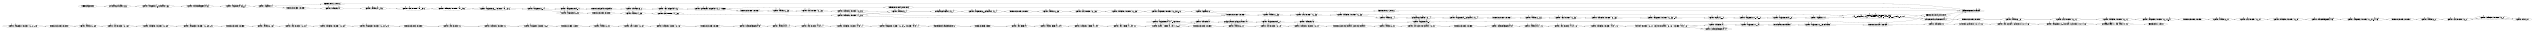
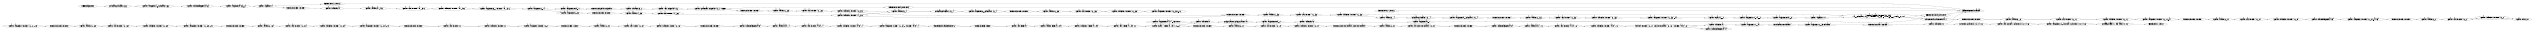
  digraph {
    rankdir=LR
    n1 [label="(<operator>.assignment,v4 = Curl_ccalloc(1, 336))"]
    n2 [label="(<operator>.indirectIndexAccess,a1[188])"]
    n3 [label="(<operator>.assignment,a1[188] = v4)"]
    n4 [label="(Curl_ccalloc,Curl_ccalloc(1, 336))"]
    n5 [label="(<operator>.logicalNot,!v4)"]
    n6 [label="(RETURN,return 27;,return 27;)"]
    n7 [label="(UNKNOWN,_DWORD *,_DWORD *)"]
    n8 [label="(METHOD_RETURN,int __fastcall)"]
    n9 [label="(<operator>.indirection,*a1)"]
    n10 [label="(<operator>.assignment,v5 = *(_DWORD *)(*a1 + 1576))"]
    n11 [label="(<operator>.assignment,v6 = v4)"]
    n12 [label="(<operator>.assignment,result = 71)"]
    n13 [label="(<operator>.assignment,v5 = 512)"]
    n14 [label="(<operator>.indirection,*(_DWORD *)(*a1 + 1576))"]
    n15 [label="(<operator>.cast,(_DWORD *)(*a1 + 1576))"]
    n16 [label="(<operator>.addition,*a1 + 1576)"]
    n17 [label="(UNKNOWN,unsigned int,unsigned int)"]
    n18 [label="(UNKNOWN,_DWORD *,_DWORD *)"]
    n19 [label="(<operator>.subtraction,v5 - 8)"]
    n20 [label="(<operator>.greaterThan,(unsigned int)(v5 - 8) > 0xFFB0)"]
    n21 [label="(RETURN,return result;,return result;)"]
    n22 [label="(UNKNOWN,_DWORD *,_DWORD *)"]
    n23 [label="(<operator>.addition,v6 + 328)"]
    n24 [label="(<operator>.cast,(unsigned int)(v5 - 8))"]
    n25 [label="(<operator>.indirection,*(_DWORD *)(v6 + 328))"]
    n26 [label="(<operator>.addition,v5 + 4)"]
    n27 [label="(UNKNOWN,_DWORD *,_DWORD *)"]
    n28 [label="(Curl_ccalloc,Curl_ccalloc(1, v5 + 4))"]
    n29 [label="(<operator>.addition,v6 + 332)"]
    n30 [label="(<operator>.cast,(_DWORD *)(v6 + 328))"]
    n31 [label="(<operator>.addition,v4 + 328)"]
    n32 [label="(<operator>.indirection,*(_DWORD *)(v4 + 328))"]
    n33 [label="(<operator>.cast,(_DWORD *)(v4 + 328))"]
    n34 [label="(<operator>.assignment,v8 = Curl_ccalloc(1, v5 + 4))"]
    n35 [label="(UNKNOWN,_DWORD *,_DWORD *)"]
    n36 [label="(<operator>.addition,v6 + 328)"]
    n37 [label="(<operator>.assignment,*(_DWORD *)(v6 + 328) = v8)"]
-   n38 [label="(<operator>.logicalNot,!v8)"]
    n39 [label="(RETURN,return 27;,return 27;)"]
    n40 [label="(<operator>.indirection,*(_DWORD *)(v6 + 328))"]
    n41 [label="(<operator>.cast,(_DWORD *)(v6 + 328))"]
    n42 [label="(<operator>.logicalOr,*(_DWORD *)(v6 + 332)\n    || (v9 = Curl_ccalloc(1, v5 + 4), *(_DWORD *)(v6 + 332) = v9, v10 = v9 == 0, result = 27, !v10))"]
    n43 [label="(Curl_conncontrol,Curl_conncontrol(a1, 1))"]
    n44 [label="(RETURN,return result;,return result;)"]
    n45 [label="(UNKNOWN,_DWORD *,_DWORD *)"]
    n46 [label="(<operator>.indirection,*(_DWORD *)(v6 + 332))"]
    n47 [label="(<operator>.addition,v5 + 4)"]
    n48 [label="(Curl_ccalloc,Curl_ccalloc(1, v5 + 4))"]
    n49 [label="(<operator>.cast,(_DWORD *)(v6 + 332))"]
    n50 [label="(<operator>.assignment,v9 = Curl_ccalloc(1, v5 + 4))"]
    n51 [label="(UNKNOWN,_DWORD *,_DWORD *)"]
    n52 [label="(<operator>.addition,v6 + 332)"]
    n53 [label="(<operator>.assignment,*(_DWORD *)(v6 + 332) = v9)"]
    n54 [label="(<operator>.equals,v9 == 0)"]
    n55 [label="(<operator>.assignment,v10 = v9 == 0)"]
    n56 [label="(<operator>.indirection,*(_DWORD *)(v6 + 332))"]
    n57 [label="(<operator>.cast,(_DWORD *)(v6 + 332))"]
    n58 [label="(<operator>.assignment,result = 27)"]
    n59 [label="(<operator>.logicalNot,!v10)"]
    n60 [label="(<operator>.addition,v6 + 16)"]
    n61 [label="(<operator>.assignment,*(_DWORD *)(v6 + 16) = a1)"]
    n62 [label="(UNKNOWN,_DWORD *,_DWORD *)"]
    n63 [label="(<operator>.addition,v6 + 20)"]
    n64 [label="(<operator>.indirection,*(_DWORD *)(v6 + 16))"]
    n65 [label="(<operator>.cast,(_DWORD *)(v6 + 16))"]
    n66 [label="(<operator>.assignment,*(_DWORD *)(v6 + 20) = a1[105])"]
    n67 [label="(UNKNOWN,_DWORD *,_DWORD *)"]
    n68 [label="(<operator>.addition,v6 + 8)"]
    n69 [label="(<operator>.indirection,*(_DWORD *)(v6 + 20))"]
    n70 [label="(<operator>.indirectIndexAccess,a1[105])"]
    n71 [label="(<operator>.cast,(_DWORD *)(v6 + 20))"]
    n72 [label="(<operator>.assignment,*(_DWORD *)(v6 + 8) = -100)"]
    n73 [label="(UNKNOWN,_DWORD *,_DWORD *)"]
    n74 [label="(<operator>.addition,v6 + 320)"]
    n75 [label="(<operator>.indirection,*(_DWORD *)(v6 + 8))"]
    n76 [label="(<operator>.minus,-100)"]
    n77 [label="(<operator>.cast,(_DWORD *)(v6 + 8))"]
    n78 [label="(<operator>.assignment,*(_DWORD *)(v6 + 320) = v5)"]
    n79 [label="(UNKNOWN,_DWORD *,_DWORD *)"]
    n80 [label="(<operator>.addition,v6 + 324)"]
    n81 [label="(<operator>.indirection,*(_DWORD *)(v6 + 320))"]
    n82 [label="(<operator>.cast,(_DWORD *)(v6 + 320))"]
    n83 [label="(<operator>.assignment,*(_DWORD *)(v6 + 324) = v5)"]
    n84 [label="(UNKNOWN,_DWORD *,_DWORD *)"]
    n85 [label="(<operator>.cast,(_DWORD *)v6)"]
    n86 [label="(<operator>.indirection,*(_DWORD *)(v6 + 324))"]
    n87 [label="(<operator>.cast,(_DWORD *)(v6 + 324))"]
    n88 [label="(<operator>.assignment,*(_DWORD *)v6 = 0)"]
    n89 [label="(UNKNOWN,_WORD *,_WORD *)"]
    n90 [label="(<operator>.addition,v6 + 52)"]
    n91 [label="(<operator>.indirection,*(_DWORD *)v6)"]
    n92 [label="(<operator>.assignment,*(_WORD *)(v6 + 52) = *(_DWORD *)(a1[20] + 4))"]
    n93 [label="(tftp_set_timeouts,tftp_set_timeouts(v6))"]
    n94 [label="(UNKNOWN,_BYTE *,_BYTE *)"]
    n95 [label="(<operator>.indirection,*(_WORD *)(v6 + 52))"]
    n96 [label="(UNKNOWN,_DWORD *,_DWORD *)"]
    n97 [label="(<operator>.indirectIndexAccess,a1[20])"]
    n98 [label="(<operator>.cast,(_WORD *)(v6 + 52))"]
    n99 [label="(<operator>.indirection,*(_DWORD *)(a1[20] + 4))"]
    n100 [label="(<operator>.cast,(_DWORD *)(a1[20] + 4))"]
    n101 [label="(<operator>.addition,a1[20] + 4)"]
    n102 [label="(<operator>.cast,(_BYTE *)a1)"]
    n103 [label="(<operator>.equals,(*((_BYTE *)a1 + 591) & 2) == 0)"]
    n104 [label="(UNKNOWN,_DWORD *,_DWORD *)"]
    n105 [label="(<operator>.indirection,*a1)"]
    n106 [label="(<operator>.addition,v6 + 20)"]
    n107 [label="(Curl_pgrsStartNow,Curl_pgrsStartNow(*a1))"]
    n108 [label="(<operator>.and,*((_BYTE *)a1 + 591) & 2)"]
    n109 [label="(<operator>.indirection,*((_BYTE *)a1 + 591))"]
    n110 [label="(<operator>.addition,(_BYTE *)a1 + 591)"]
    n111 [label="(bind,bind(*(_DWORD *)(v6 + 20), (const struct sockaddr *)(v6 + 52), *(_DWORD *)(a1[20] + 16)))"]
    n112 [label="(<operator>.indirection,*a1)"]
    n113 [label="(<operator>.indirectIndexAccess,a1[147])"]
    n114 [label="(<operator>.assignment,v11 = *a1)"]
    n115 [label="(<operator>.indirection,*(_DWORD *)(v6 + 20))"]
    n116 [label="(UNKNOWN,const struct sockaddr *,const struct sockaddr *)"]
    n117 [label="(<operator>.addition,v6 + 52)"]
    n118 [label="(<operator>.cast,(_DWORD *)(v6 + 20))"]
    n119 [label="(<operator>.cast,(const struct sockaddr *)(v6 + 52))"]
    n120 [label="(UNKNOWN,_DWORD *,_DWORD *)"]
    n121 [label="(<operator>.indirectIndexAccess,a1[20])"]
    n122 [label="(<operator>.indirection,*(_DWORD *)(a1[20] + 16))"]
    n123 [label="(<operator>.cast,(_DWORD *)(a1[20] + 16))"]
    n124 [label="(<operator>.addition,a1[20] + 16)"]
    n125 [label="(_errno_location,_errno_location())"]
    n126 [label="(<operator>.assignment,v12 = _errno_location())"]
    n127 [label="(UNKNOWN,const char *,const char *)"]
    n128 [label="(<operator>.indirection,*v12)"]
    n129 [label="(<operator>.assignment,v13 = (const char *)Curl_strerror(*v12, v14, 128))"]
    n130 [label="(Curl_failf,Curl_failf(v11, \"bind() failed; %s\", v13))"]
    n131 [label="(RETURN,return 7;,return 7;)"]
    n132 [label="(<operator>.cast,(const char *)Curl_strerror(*v12, v14, 128))"]
    n133 [label="(Curl_strerror,Curl_strerror(*v12, v14, 128))"]
    n134 [label="(<operators>.assignmentOr,a1[147] |= 0x2000000u)"]
    n135 [label="(<operator>.assignment,result = 0)"]
    n136 [label="(<operator>.indirection,*a2)"]
    n137 [label="(<operator>.assignment,*a2 = 1)"]
    n138 [label="(METHOD,tftp_connect)"]
    n1 -> n2
    n2 -> n3
    n3 -> n5
    n4 -> n1
    n5 -> n6
    n5 -> n7
    n6 -> n8
    n7 -> n9
    n9 -> n16
    n10 -> n11
    n11 -> n12
    n11 -> n13
    n12 -> n17
    n13 -> n18
    n14 -> n10
    n15 -> n14
    n16 -> n15
    n17 -> n19
    n18 -> n31
    n19 -> n24
    n20 -> n21
    n20 -> n22
    n21 -> n8
    n22 -> n23
    n23 -> n30
    n24 -> n20
    n25 -> n26
    n25 -> n27
    n26 -> n28
    n27 -> n29
    n28 -> n34
    n29 -> n49
    n30 -> n25
    n31 -> n33
    n32 -> n26
    n32 -> n27
    n33 -> n32
    n34 -> n35
    n35 -> n36
    n36 -> n41
-   n37 -> n38
-   n38 -> n27
-   n38 -> n39
    n39 -> n8
    n40 -> n37
    n41 -> n40
    n42 -> n43
    n42 -> n44
    n43 -> n45
    n44 -> n8
    n45 -> n60
    n46 -> n42
    n46 -> n47
    n47 -> n48
    n48 -> n50
    n49 -> n46
    n50 -> n51
    n51 -> n52
    n52 -> n57
    n53 -> n54
    n54 -> n55
    n55 -> n58
    n56 -> n53
    n57 -> n56
    n58 -> n59
    n59 -> n42
    n60 -> n65
    n61 -> n62
    n62 -> n63
    n63 -> n71
    n64 -> n61
    n65 -> n64
    n66 -> n67
    n67 -> n68
    n68 -> n77
    n69 -> n70
    n70 -> n66
    n71 -> n69
    n72 -> n73
    n73 -> n74
    n74 -> n82
    n75 -> n76
    n76 -> n77
    n77 -> n75
    n78 -> n79
    n79 -> n80
    n80 -> n87
    n81 -> n78
    n82 -> n81
    n83 -> n84
    n84 -> n85
    n85 -> n91
    n86 -> n83
    n87 -> n86
    n88 -> n89
    n89 -> n90
    n90 -> n98
    n91 -> n88
    n92 -> n93
    n93 -> n94
    n94 -> n102
    n95 -> n96
    n96 -> n97
    n97 -> n101
    n98 -> n95
    n99 -> n92
    n100 -> n99
    n101 -> n100
    n102 -> n110
    n103 -> n104
    n103 -> n105
    n104 -> n106
    n105 -> n107
    n106 -> n118
    n107 -> n135
    n108 -> n103
    n109 -> n108
    n110 -> n109
    n111 -> n112
    n111 -> n113
    n112 -> n114
    n114 -> n125
    n115 -> n116
    n116 -> n117
    n117 -> n119
    n118 -> n115
    n119 -> n120
    n120 -> n121
    n121 -> n124
    n122 -> n111
    n123 -> n122
    n124 -> n123
    n125 -> n126
    n126 -> n127
    n127 -> n128
    n128 -> n8
    n128 -> n133
    n129 -> n130
    n130 -> n131
    n132 -> n129
    n133 -> n132
    n134 -> n105
    n135 -> n136
    n136 -> n137
    n137 -> n44
    n138 -> n4
  }
